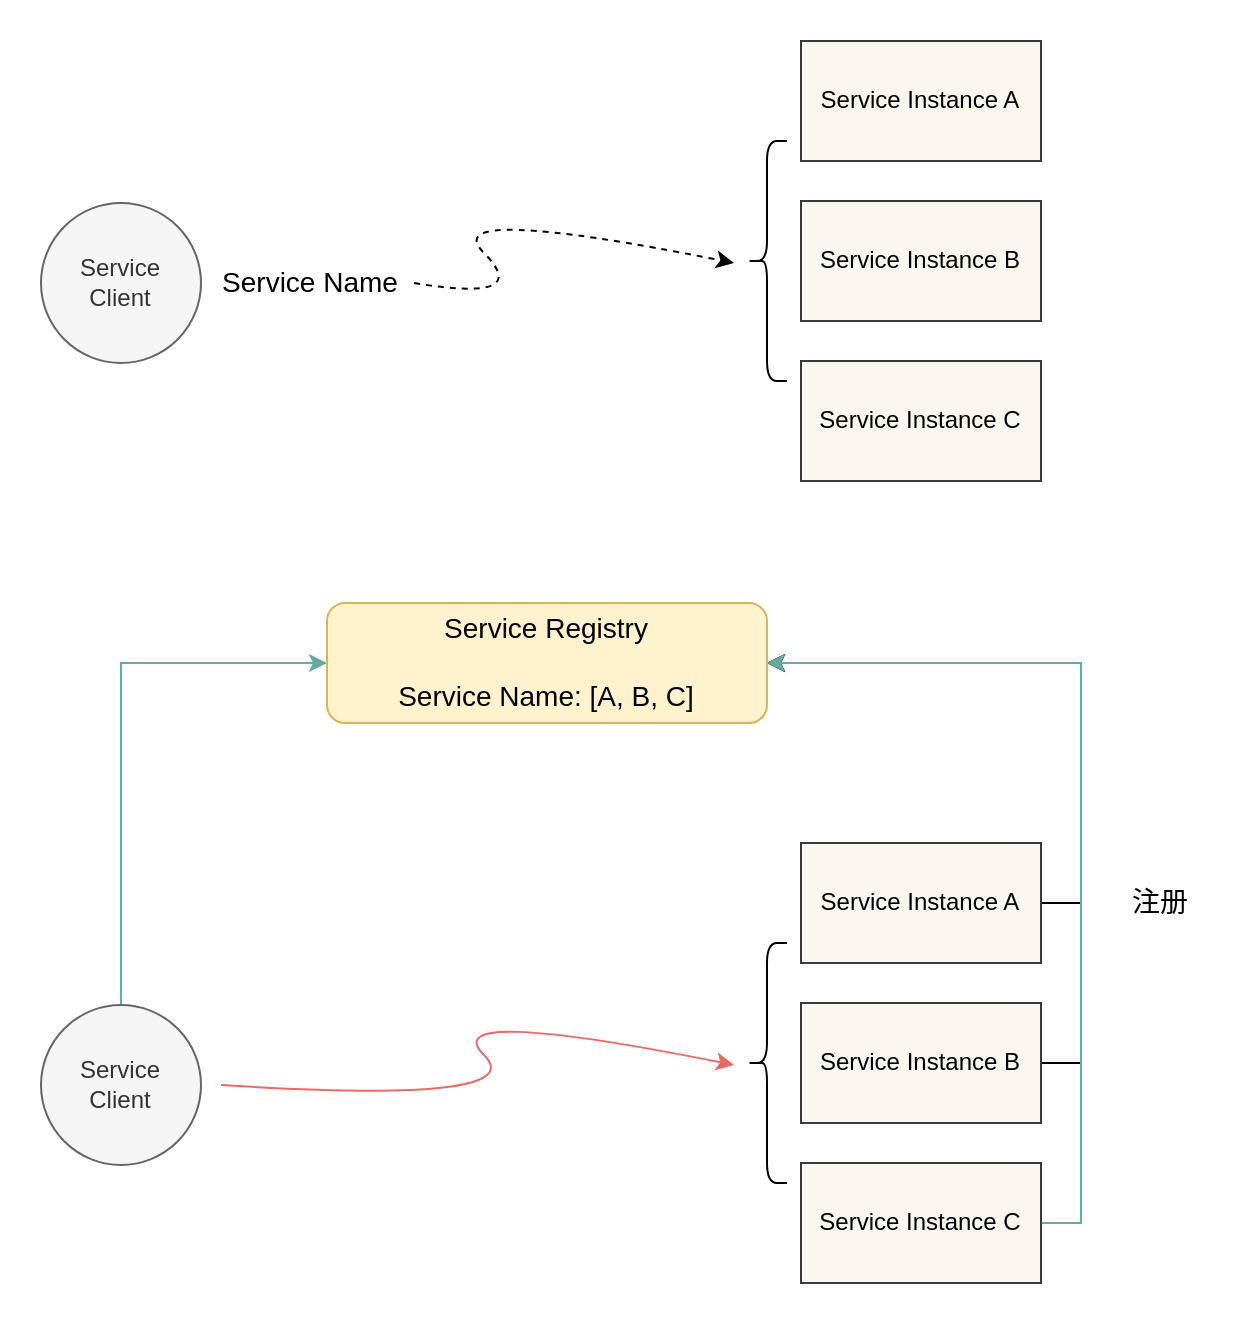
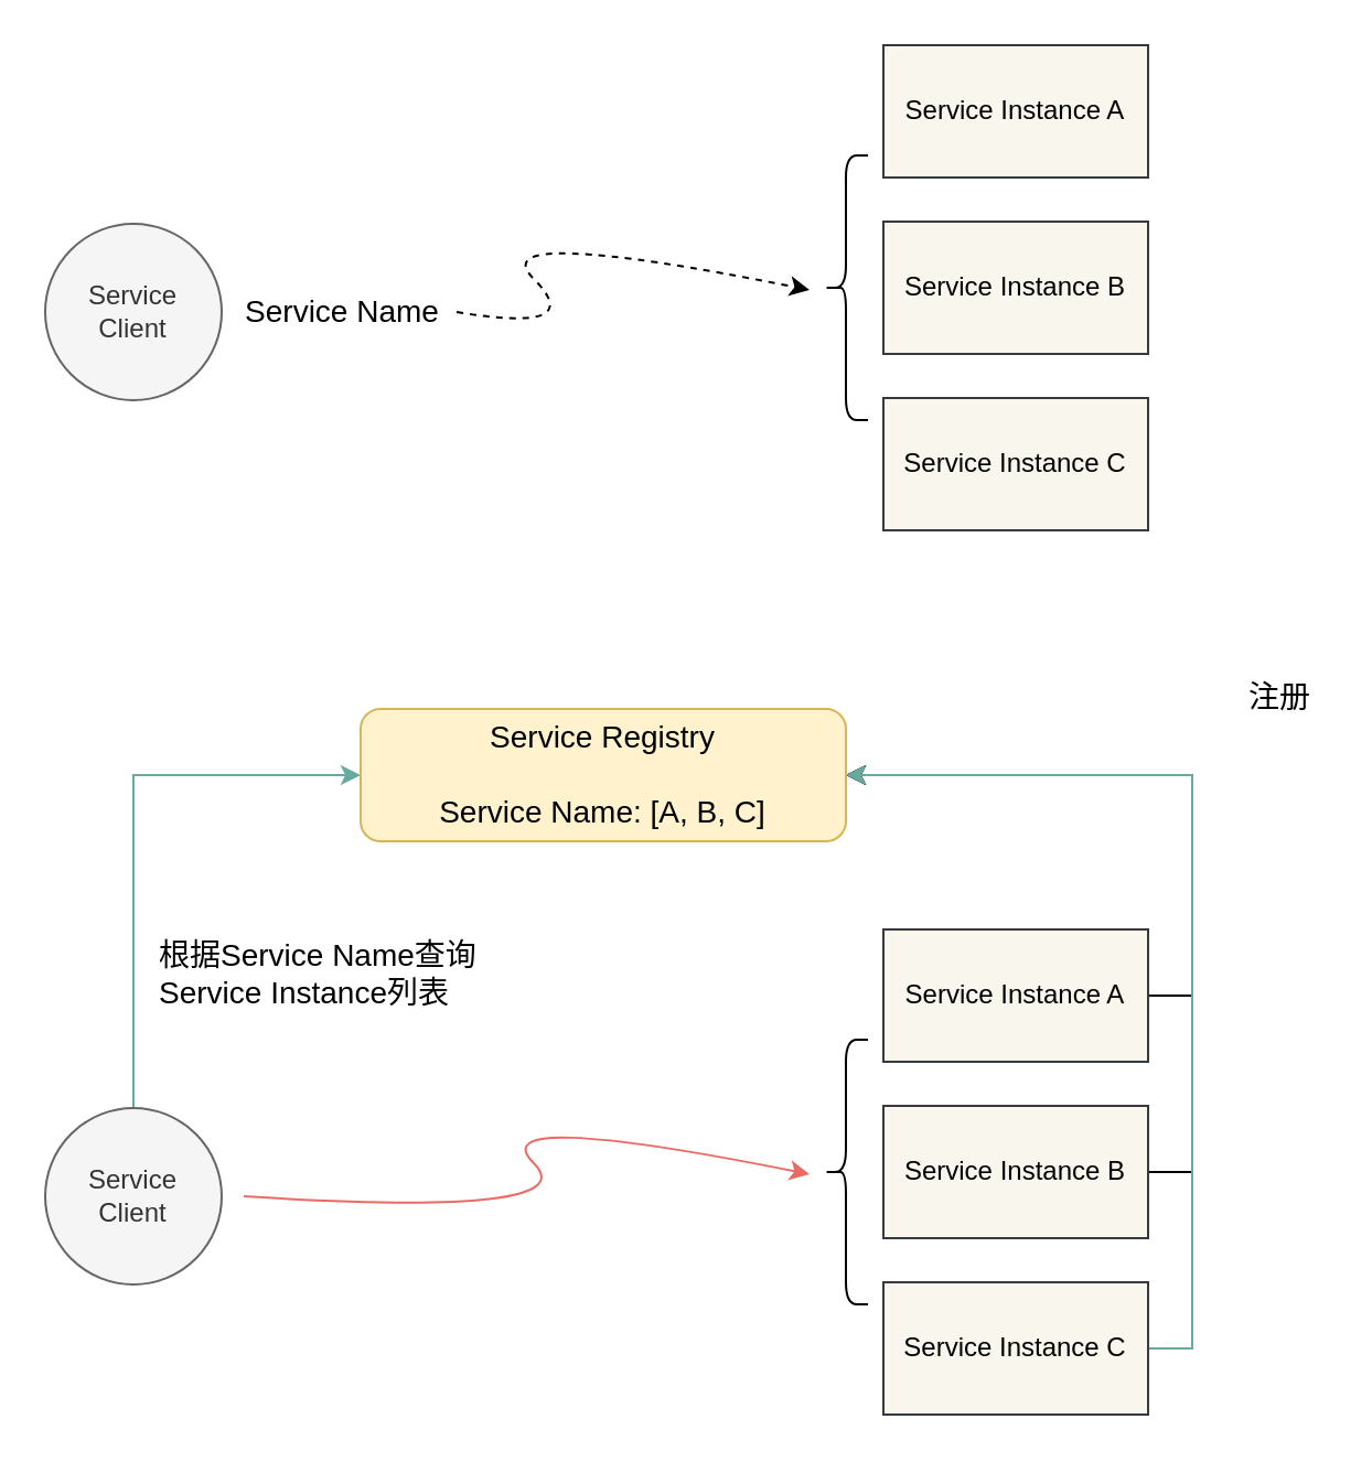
  <mxCell id="0" />
  <mxCell id="1" parent="0" />
  <mxCell id="2" value="Service&lt;br&gt;Client" style="ellipse;whiteSpace=wrap;html=1;aspect=fixed;fillColor=#f5f5f5;strokeColor=#666666;fontColor=#333333;" vertex="1" parent="1"><mxGeometry x="20" y="101" width="80" height="80" as="geometry" /></mxCell>
  <mxCell id="3" value="Service Instance A" style="rounded=0;whiteSpace=wrap;html=1;fillColor=#f9f7ed;strokeColor=#36393d;" vertex="1" parent="1"><mxGeometry x="400" y="20" width="120" height="60" as="geometry" /></mxCell>
  <mxCell id="4" value="Service Instance B" style="rounded=0;whiteSpace=wrap;html=1;fillColor=#f9f7ed;strokeColor=#36393d;" vertex="1" parent="1"><mxGeometry x="400" y="100" width="120" height="60" as="geometry" /></mxCell>
  <mxCell id="5" value="Service Instance C" style="rounded=0;whiteSpace=wrap;html=1;fillColor=#f9f7ed;strokeColor=#36393d;" vertex="1" parent="1"><mxGeometry x="400" y="180" width="120" height="60" as="geometry" /></mxCell>
  <mxCell id="6" value="" style="curved=1;endArrow=classic;html=1;dashed=1;" edge="1" parent="1"><mxGeometry width="50" height="50" relative="1" as="geometry"><mxPoint x="206.5" y="141" as="sourcePoint" /><mxPoint x="366.5" y="131" as="targetPoint" /><Array as="points"><mxPoint x="266.5" y="151" /><mxPoint x="216.5" y="101" /></Array></mxGeometry></mxCell>
  <mxCell id="7" value="" style="shape=curlyBracket;whiteSpace=wrap;html=1;rounded=1;" vertex="1" parent="1"><mxGeometry x="373" y="70" width="20" height="120" as="geometry" /></mxCell>
  <mxCell id="8" value="Service Name" style="text;html=1;strokeColor=none;fillColor=none;align=center;verticalAlign=middle;whiteSpace=wrap;rounded=0;fontSize=14;" vertex="1" parent="1"><mxGeometry x="110" y="131" width="90" height="20" as="geometry" /></mxCell>
  <mxCell id="9" value="" style="shape=image;html=1;verticalAlign=top;verticalLabelPosition=bottom;labelBackgroundColor=#ffffff;imageAspect=0;aspect=fixed;image=https://cdn4.iconfinder.com/data/icons/evil-icons-user-interface/64/question-128.png" vertex="1" parent="1"><mxGeometry x="270" y="122" width="38" height="38" as="geometry" /></mxCell>
  <mxCell id="10" style="edgeStyle=orthogonalEdgeStyle;rounded=0;orthogonalLoop=1;jettySize=auto;html=1;exitX=0.5;exitY=1;exitDx=0;exitDy=0;fontSize=14;" edge="1" parent="1" source="8" target="8"><mxGeometry relative="1" as="geometry" /></mxCell>
  <mxCell id="11" style="edgeStyle=orthogonalEdgeStyle;rounded=0;orthogonalLoop=1;jettySize=auto;html=1;exitX=0.5;exitY=0;exitDx=0;exitDy=0;entryX=0;entryY=0.5;entryDx=0;entryDy=0;fontSize=14;strokeColor=#67AB9F;" edge="1" parent="1" source="12" target="22"><mxGeometry relative="1" as="geometry" /></mxCell>
  <mxCell id="12" value="Service&lt;br&gt;Client" style="ellipse;whiteSpace=wrap;html=1;aspect=fixed;fillColor=#f5f5f5;strokeColor=#666666;fontColor=#333333;" vertex="1" parent="1"><mxGeometry x="20" y="502" width="80" height="80" as="geometry" /></mxCell>
  <mxCell id="13" style="edgeStyle=orthogonalEdgeStyle;rounded=0;orthogonalLoop=1;jettySize=auto;html=1;exitX=1;exitY=0.5;exitDx=0;exitDy=0;entryX=1;entryY=0.5;entryDx=0;entryDy=0;fontSize=14;" edge="1" parent="1" source="14" target="22"><mxGeometry relative="1" as="geometry" /></mxCell>
  <mxCell id="14" value="Service Instance A" style="rounded=0;whiteSpace=wrap;html=1;fillColor=#f9f7ed;strokeColor=#36393d;" vertex="1" parent="1"><mxGeometry x="400" y="421" width="120" height="60" as="geometry" /></mxCell>
  <mxCell id="15" style="edgeStyle=orthogonalEdgeStyle;rounded=0;orthogonalLoop=1;jettySize=auto;html=1;exitX=1;exitY=0.5;exitDx=0;exitDy=0;entryX=1;entryY=0.5;entryDx=0;entryDy=0;fontSize=14;" edge="1" parent="1" source="16" target="22"><mxGeometry relative="1" as="geometry" /></mxCell>
  <mxCell id="16" value="Service Instance B" style="rounded=0;whiteSpace=wrap;html=1;fillColor=#f9f7ed;strokeColor=#36393d;" vertex="1" parent="1"><mxGeometry x="400" y="501" width="120" height="60" as="geometry" /></mxCell>
  <mxCell id="17" style="edgeStyle=orthogonalEdgeStyle;rounded=0;orthogonalLoop=1;jettySize=auto;html=1;exitX=1;exitY=0.5;exitDx=0;exitDy=0;entryX=1;entryY=0.5;entryDx=0;entryDy=0;fontSize=14;strokeColor=#67AB9F;" edge="1" parent="1" source="18" target="22"><mxGeometry relative="1" as="geometry" /></mxCell>
  <mxCell id="18" value="Service Instance C" style="rounded=0;whiteSpace=wrap;html=1;fillColor=#f9f7ed;strokeColor=#36393d;" vertex="1" parent="1"><mxGeometry x="400" y="581" width="120" height="60" as="geometry" /></mxCell>
  <mxCell id="19" value="" style="curved=1;endArrow=classic;html=1;strokeColor=#EA6B66;" edge="1" parent="1"><mxGeometry width="50" height="50" relative="1" as="geometry"><mxPoint x="110" y="542" as="sourcePoint" /><mxPoint x="366.5" y="532" as="targetPoint" /><Array as="points"><mxPoint x="266.5" y="552" /><mxPoint x="216.5" y="502" /></Array></mxGeometry></mxCell>
  <mxCell id="20" value="" style="shape=curlyBracket;whiteSpace=wrap;html=1;rounded=1;" vertex="1" parent="1"><mxGeometry x="373" y="471" width="20" height="120" as="geometry" /></mxCell>
  <mxCell id="21" style="edgeStyle=orthogonalEdgeStyle;rounded=0;orthogonalLoop=1;jettySize=auto;html=1;exitX=0.5;exitY=1;exitDx=0;exitDy=0;fontSize=14;" edge="1" parent="1"><mxGeometry relative="1" as="geometry"><mxPoint x="155" y="551" as="sourcePoint" /><mxPoint x="155" y="551" as="targetPoint" /></mxGeometry></mxCell>
- <mxCell id="22" value="Service Registry&lt;br&gt;&lt;br&gt;Service Name: [A, B, C]" style="rounded=1;whiteSpace=wrap;html=1;fontSize=14;fillColor=#fff2cc;strokeColor=#d6b656;align=center;" vertex="1" parent="1"><mxGeometry x="163" y="301" width="220" height="60" as="geometry" /></mxCell>
- <mxCell id="23" value="注册" style="text;html=1;strokeColor=none;fillColor=none;align=center;verticalAlign=middle;whiteSpace=wrap;rounded=0;fontSize=14;" vertex="1" parent="1"><mxGeometry x="560" y="441" width="40" height="20" as="geometry" /></mxCell>
+ <mxCell id="22" value="Service Registry&lt;br&gt;&lt;br&gt;Service Name: [A, B, C]" style="rounded=1;whiteSpace=wrap;html=1;fontSize=14;fillColor=#fff2cc;strokeColor=#d6b656;align=center;" vertex="1" parent="1"><mxGeometry x="163" y="321" width="220" height="60" as="geometry" /></mxCell>
+ <mxCell id="23" value="注册" style="text;html=1;strokeColor=none;fillColor=none;align=center;verticalAlign=middle;whiteSpace=wrap;rounded=0;fontSize=14;" vertex="1" parent="1"><mxGeometry x="560" y="306" width="40" height="20" as="geometry" /></mxCell>
+ <mxCell id="24" value="根据Service Name查询Service Instance列表" style="text;html=1;strokeColor=none;fillColor=none;align=left;verticalAlign=middle;whiteSpace=wrap;rounded=0;fontSize=14;" vertex="1" parent="1"><mxGeometry x="70" y="431" width="150" height="20" as="geometry" /></mxCell>
